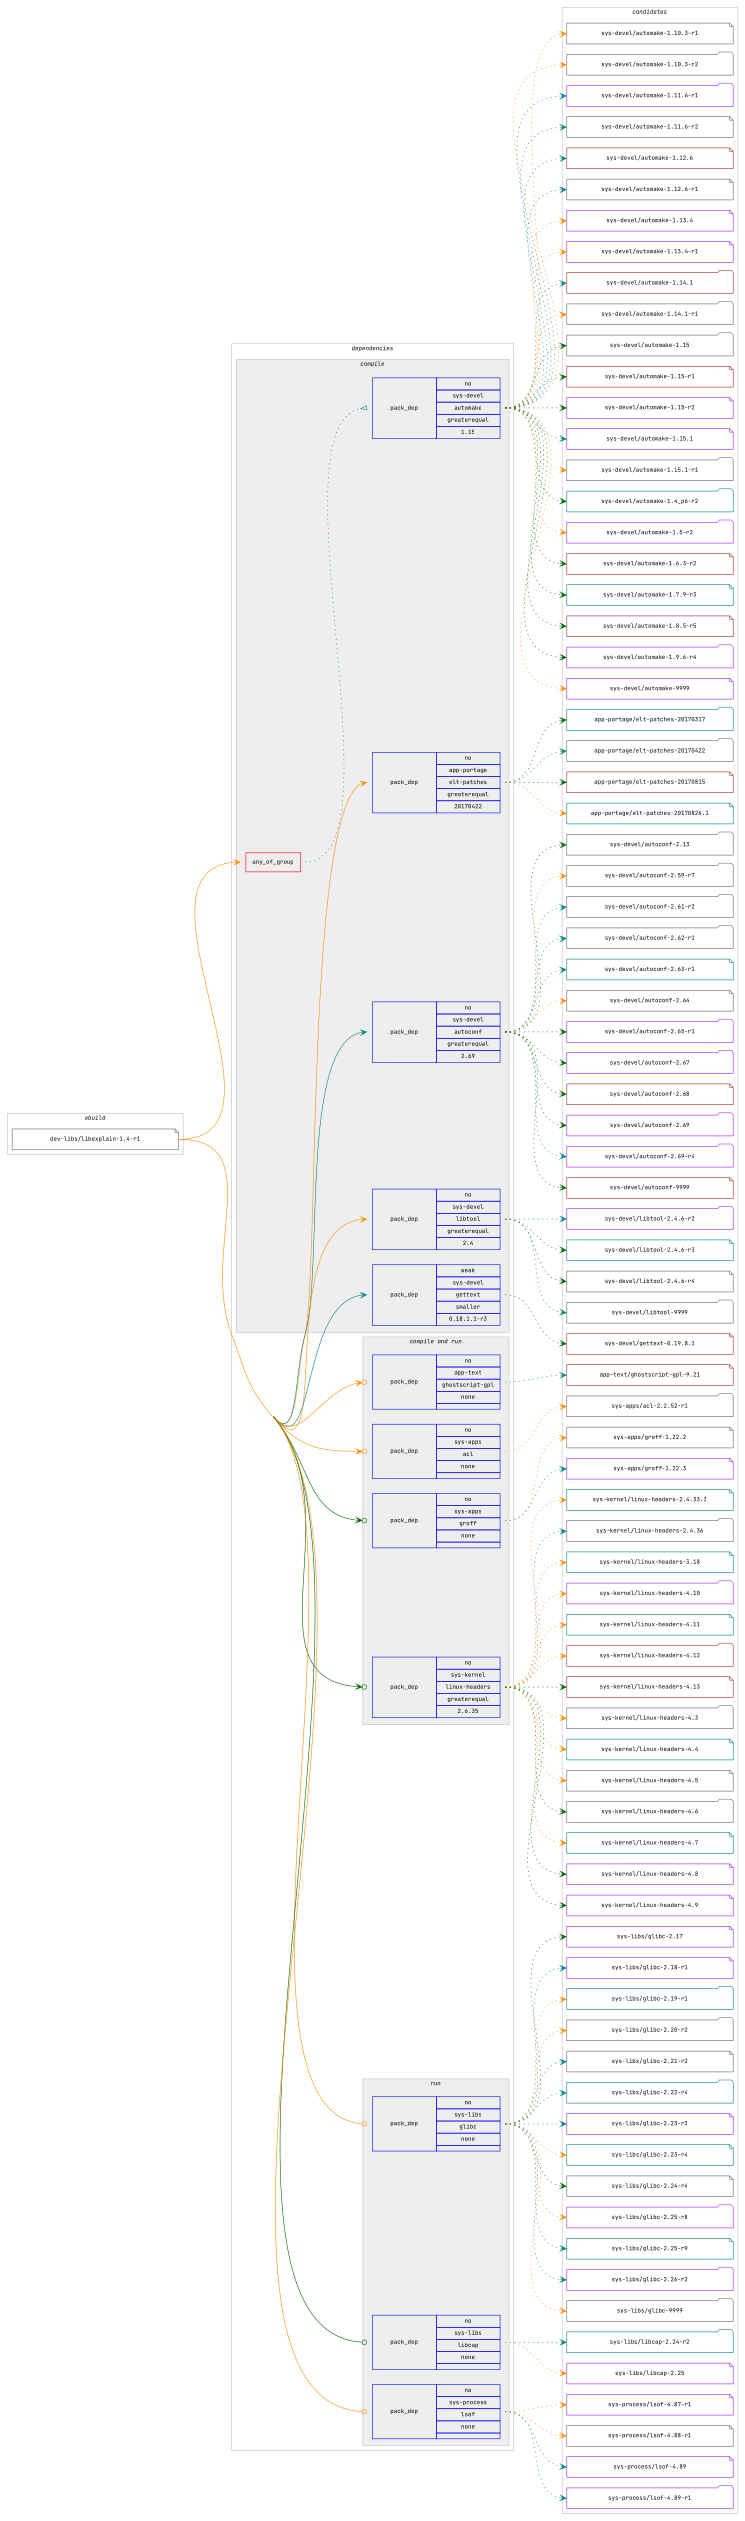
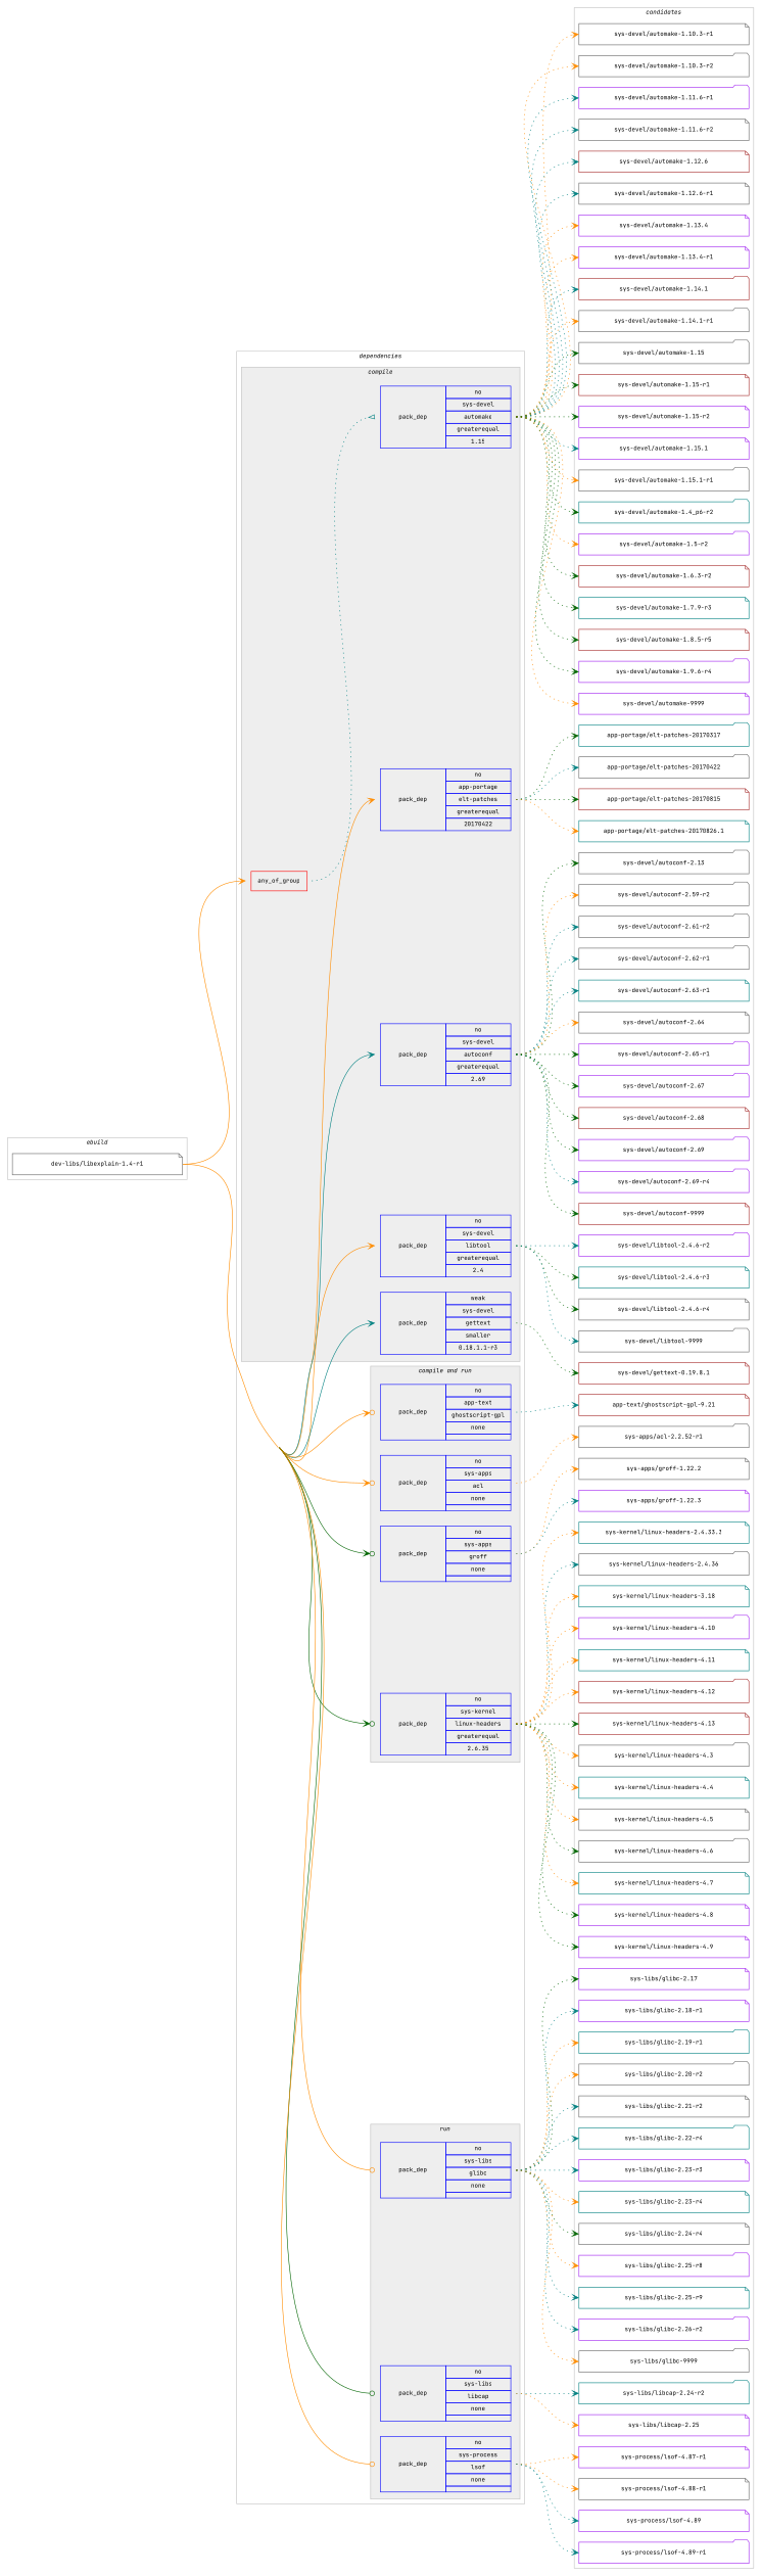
  digraph {
    compound=true
    concentrate=true
    fontname="JetBrains Mono"
    fontsize=10
    newrank=true
    rankdir=LR
    ranksep=1.5
    node [color=gray40 fontname="JetBrains Mono" fontsize=10 shape=note]
    edge [arrowhead=vee color=darkorange fontname="JetBrains Mono" headport=w style=dotted tailport=e weight=100]
    n1 [label="dev-libs/libexplain-1.4-r1" width=4]
    n2 [color=blue label=<<TABLE BORDER="0" CELLBORDER="1" CELLSPACING="0" CELLPADDING="4" WIDTH="220"><TR><TD ROWSPAN="6" CELLPADDING="30">pack_dep</TD></TR><TR><TD WIDTH="110">no</TD></TR><TR><TD>sys-devel</TD></TR><TR><TD>automake</TD></TR><TR><TD>greaterequal</TD></TR><TR><TD>1.15</TD></TR></TABLE>> shape=none]
    n3 [color=red label=<<TABLE BORDER="0" CELLBORDER="1" CELLSPACING="0" CELLPADDING="4"><TR><TD CELLPADDING="10">any_of_group</TD></TR></TABLE>> shape=none]
    n4 [color=blue label=<<TABLE BORDER="0" CELLBORDER="1" CELLSPACING="0" CELLPADDING="4" WIDTH="220"><TR><TD ROWSPAN="6" CELLPADDING="30">pack_dep</TD></TR><TR><TD WIDTH="110">no</TD></TR><TR><TD>app-portage</TD></TR><TR><TD>elt-patches</TD></TR><TR><TD>greaterequal</TD></TR><TR><TD>20170422</TD></TR></TABLE>> shape=none]
    n5 [color=blue label=<<TABLE BORDER="0" CELLBORDER="1" CELLSPACING="0" CELLPADDING="4" WIDTH="220"><TR><TD ROWSPAN="6" CELLPADDING="30">pack_dep</TD></TR><TR><TD WIDTH="110">no</TD></TR><TR><TD>sys-devel</TD></TR><TR><TD>autoconf</TD></TR><TR><TD>greaterequal</TD></TR><TR><TD>2.69</TD></TR></TABLE>> shape=none]
    n6 [color=blue label=<<TABLE BORDER="0" CELLBORDER="1" CELLSPACING="0" CELLPADDING="4" WIDTH="220"><TR><TD ROWSPAN="6" CELLPADDING="30">pack_dep</TD></TR><TR><TD WIDTH="110">no</TD></TR><TR><TD>sys-devel</TD></TR><TR><TD>libtool</TD></TR><TR><TD>greaterequal</TD></TR><TR><TD>2.4</TD></TR></TABLE>> shape=none]
    n7 [color=blue label=<<TABLE BORDER="0" CELLBORDER="1" CELLSPACING="0" CELLPADDING="4" WIDTH="220"><TR><TD ROWSPAN="6" CELLPADDING="30">pack_dep</TD></TR><TR><TD WIDTH="110">weak</TD></TR><TR><TD>sys-devel</TD></TR><TR><TD>gettext</TD></TR><TR><TD>smaller</TD></TR><TR><TD>0.18.1.1-r3</TD></TR></TABLE>> shape=none]
    n8 [color=blue label=<<TABLE BORDER="0" CELLBORDER="1" CELLSPACING="0" CELLPADDING="4" WIDTH="220"><TR><TD ROWSPAN="6" CELLPADDING="30">pack_dep</TD></TR><TR><TD WIDTH="110">no</TD></TR><TR><TD>app-text</TD></TR><TR><TD>ghostscript-gpl</TD></TR><TR><TD>none</TD></TR><TR><TD></TD></TR></TABLE>> shape=none]
    n9 [color=blue label=<<TABLE BORDER="0" CELLBORDER="1" CELLSPACING="0" CELLPADDING="4" WIDTH="220"><TR><TD ROWSPAN="6" CELLPADDING="30">pack_dep</TD></TR><TR><TD WIDTH="110">no</TD></TR><TR><TD>sys-apps</TD></TR><TR><TD>acl</TD></TR><TR><TD>none</TD></TR><TR><TD></TD></TR></TABLE>> shape=none]
    n10 [color=blue label=<<TABLE BORDER="0" CELLBORDER="1" CELLSPACING="0" CELLPADDING="4" WIDTH="220"><TR><TD ROWSPAN="6" CELLPADDING="30">pack_dep</TD></TR><TR><TD WIDTH="110">no</TD></TR><TR><TD>sys-apps</TD></TR><TR><TD>groff</TD></TR><TR><TD>none</TD></TR><TR><TD></TD></TR></TABLE>> shape=none]
    n11 [color=blue label=<<TABLE BORDER="0" CELLBORDER="1" CELLSPACING="0" CELLPADDING="4" WIDTH="220"><TR><TD ROWSPAN="6" CELLPADDING="30">pack_dep</TD></TR><TR><TD WIDTH="110">no</TD></TR><TR><TD>sys-kernel</TD></TR><TR><TD>linux-headers</TD></TR><TR><TD>greaterequal</TD></TR><TR><TD>2.6.35</TD></TR></TABLE>> shape=none]
    n12 [color=blue label=<<TABLE BORDER="0" CELLBORDER="1" CELLSPACING="0" CELLPADDING="4" WIDTH="220"><TR><TD ROWSPAN="6" CELLPADDING="30">pack_dep</TD></TR><TR><TD WIDTH="110">no</TD></TR><TR><TD>sys-libs</TD></TR><TR><TD>glibc</TD></TR><TR><TD>none</TD></TR><TR><TD></TD></TR></TABLE>> shape=none]
    n13 [color=blue label=<<TABLE BORDER="0" CELLBORDER="1" CELLSPACING="0" CELLPADDING="4" WIDTH="220"><TR><TD ROWSPAN="6" CELLPADDING="30">pack_dep</TD></TR><TR><TD WIDTH="110">no</TD></TR><TR><TD>sys-libs</TD></TR><TR><TD>libcap</TD></TR><TR><TD>none</TD></TR><TR><TD></TD></TR></TABLE>> shape=none]
    n14 [color=blue label=<<TABLE BORDER="0" CELLBORDER="1" CELLSPACING="0" CELLPADDING="4" WIDTH="220"><TR><TD ROWSPAN="6" CELLPADDING="30">pack_dep</TD></TR><TR><TD WIDTH="110">no</TD></TR><TR><TD>sys-process</TD></TR><TR><TD>lsof</TD></TR><TR><TD>none</TD></TR><TR><TD></TD></TR></TABLE>> shape=none]
    n15 [label="sys-devel/automake-1.10.3-r1" width=4]
    n16 [label="sys-devel/automake-1.10.3-r2" shape=folder width=4]
    n17 [color=purple label="sys-devel/automake-1.11.6-r1" shape=folder width=4]
    n18 [label="sys-devel/automake-1.11.6-r2" width=4]
    n19 [color=brown label="sys-devel/automake-1.12.6" width=4]
    n20 [label="sys-devel/automake-1.12.6-r1" width=4]
    n21 [color=purple label="sys-devel/automake-1.13.4" width=4]
    n22 [color=purple label="sys-devel/automake-1.13.4-r1" width=4]
    n23 [color=brown label="sys-devel/automake-1.14.1" shape=folder width=4]
    n24 [label="sys-devel/automake-1.14.1-r1" shape=folder width=4]
    n25 [label="sys-devel/automake-1.15" shape=folder width=4]
    n26 [color=brown label="sys-devel/automake-1.15-r1" width=4]
    n27 [color=purple label="sys-devel/automake-1.15-r2" width=4]
    n28 [color=purple label="sys-devel/automake-1.15.1" width=4]
    n29 [label="sys-devel/automake-1.15.1-r1" shape=folder width=4]
    n30 [color=teal label="sys-devel/automake-1.4_p6-r2" shape=folder width=4]
    n31 [color=purple label="sys-devel/automake-1.5-r2" shape=folder width=4]
    n32 [color=brown label="sys-devel/automake-1.6.3-r2" width=4]
    n33 [color=teal label="sys-devel/automake-1.7.9-r3" width=4]
    n34 [color=brown label="sys-devel/automake-1.8.5-r5" width=4]
    n35 [color=purple label="sys-devel/automake-1.9.6-r4" shape=folder width=4]
    n36 [color=purple label="sys-devel/automake-9999" width=4]
    n37 [color=teal label="app-portage/elt-patches-20170317" shape=folder width=4]
    n38 [label="app-portage/elt-patches-20170422" shape=folder width=4]
    n39 [color=brown label="app-portage/elt-patches-20170815" width=4]
    n40 [color=teal label="app-portage/elt-patches-20170826.1" width=4]
    n41 [label="sys-devel/autoconf-2.13" shape=folder width=4]
-   n42 [label="sys-devel/autoconf-2.59-r7" shape=folder width=4]
+   n42 [label="sys-devel/autoconf-2.59-r2" shape=folder width=4]
    n43 [label="sys-devel/autoconf-2.61-r2" shape=folder width=4]
    n44 [label="sys-devel/autoconf-2.62-r1" shape=folder width=4]
    n45 [color=teal label="sys-devel/autoconf-2.63-r1" width=4]
    n46 [label="sys-devel/autoconf-2.64" width=4]
    n47 [color=purple label="sys-devel/autoconf-2.65-r1" shape=folder width=4]
    n48 [color=purple label="sys-devel/autoconf-2.67" shape=folder width=4]
    n49 [color=brown label="sys-devel/autoconf-2.68" width=4]
    n50 [color=purple label="sys-devel/autoconf-2.69" shape=folder width=4]
    n51 [color=purple label="sys-devel/autoconf-2.69-r4" shape=folder width=4]
    n52 [color=brown label="sys-devel/autoconf-9999" width=4]
    n53 [color=purple label="sys-devel/libtool-2.4.6-r2" shape=folder width=4]
    n54 [color=teal label="sys-devel/libtool-2.4.6-r3" width=4]
    n55 [label="sys-devel/libtool-2.4.6-r4" width=4]
    n56 [label="sys-devel/libtool-9999" shape=folder width=4]
    n57 [color=brown label="sys-devel/gettext-0.19.8.1" width=4]
    n58 [color=brown label="app-text/ghostscript-gpl-9.21" width=4]
    n59 [label="sys-apps/acl-2.2.52-r1" shape=folder width=4]
    n60 [label="sys-apps/groff-1.22.2" width=4]
    n61 [color=purple label="sys-apps/groff-1.22.3" width=4]
    n62 [color=teal label="sys-kernel/linux-headers-2.4.33.3" width=4]
    n63 [label="sys-kernel/linux-headers-2.4.36" shape=folder width=4]
    n64 [color=teal label="sys-kernel/linux-headers-3.18" width=4]
    n65 [color=purple label="sys-kernel/linux-headers-4.10" shape=folder width=4]
    n66 [color=teal label="sys-kernel/linux-headers-4.11" width=4]
    n67 [color=brown label="sys-kernel/linux-headers-4.12" shape=folder width=4]
    n68 [color=brown label="sys-kernel/linux-headers-4.13" width=4]
    n69 [label="sys-kernel/linux-headers-4.3" shape=folder width=4]
    n70 [color=teal label="sys-kernel/linux-headers-4.4" width=4]
    n71 [label="sys-kernel/linux-headers-4.5" width=4]
    n72 [label="sys-kernel/linux-headers-4.6" shape=folder width=4]
    n73 [color=teal label="sys-kernel/linux-headers-4.7" width=4]
    n74 [color=purple label="sys-kernel/linux-headers-4.8" width=4]
    n75 [color=purple label="sys-kernel/linux-headers-4.9" width=4]
    n76 [color=purple label="sys-libs/glibc-2.17" width=4]
    n77 [color=purple label="sys-libs/glibc-2.18-r1" width=4]
    n78 [color=teal label="sys-libs/glibc-2.19-r1" shape=folder width=4]
    n79 [label="sys-libs/glibc-2.20-r2" shape=folder width=4]
    n80 [label="sys-libs/glibc-2.21-r2" width=4]
    n81 [color=teal label="sys-libs/glibc-2.22-r4" shape=folder width=4]
    n82 [color=purple label="sys-libs/glibc-2.23-r3" width=4]
    n83 [color=teal label="sys-libs/glibc-2.23-r4" width=4]
    n84 [label="sys-libs/glibc-2.24-r4" width=4]
    n85 [color=purple label="sys-libs/glibc-2.25-r8" shape=folder width=4]
    n86 [color=teal label="sys-libs/glibc-2.25-r9" width=4]
    n87 [color=purple label="sys-libs/glibc-2.26-r2" shape=folder width=4]
    n88 [label="sys-libs/glibc-9999" shape=folder width=4]
    n89 [color=teal label="sys-libs/libcap-2.24-r2" shape=folder width=4]
    n90 [color=purple label="sys-libs/libcap-2.25" width=4]
    n91 [color=purple label="sys-process/lsof-4.87-r1" width=4]
    n92 [label="sys-process/lsof-4.88-r1" width=4]
    n93 [color=purple label="sys-process/lsof-4.89" width=4]
    n94 [color=purple label="sys-process/lsof-4.89-r1" shape=folder width=4]
    subgraph cluster_1 {
      color=gray
      label=<<i>ebuild</i>>
      rank=same
      n1
    }
    subgraph cluster_2 {
      color=gray
      label=<<i>dependencies</i>>
      subgraph cluster_3 {
        color=gray
        fillcolor="#eeeeee"
        label=<<i>compile</i>>
        style=filled
        subgraph sub_4 {
          color=gray
          fillcolor="#eeeeee"
          label=<<i>compile</i>>
          style=filled
          n3
          subgraph sub_5 {
            color=gray
            fillcolor="#eeeeee"
            label=<<i>compile</i>>
            style=filled
            n2
          }
        }
        subgraph sub_6 {
          color=gray
          fillcolor="#eeeeee"
          label=<<i>compile</i>>
          style=filled
          n4
        }
        subgraph sub_7 {
          color=gray
          fillcolor="#eeeeee"
          label=<<i>compile</i>>
          style=filled
          n5
        }
        subgraph sub_8 {
          color=gray
          fillcolor="#eeeeee"
          label=<<i>compile</i>>
          style=filled
          n6
        }
        subgraph sub_9 {
          color=gray
          fillcolor="#eeeeee"
          label=<<i>compile</i>>
          style=filled
          n7
        }
      }
      subgraph cluster_10 {
        color=gray
        fillcolor="#eeeeee"
        label=<<i>compile and run</i>>
        style=filled
        subgraph sub_11 {
          color=gray
          fillcolor="#eeeeee"
          label=<<i>compile and run</i>>
          style=filled
          n8
        }
        subgraph sub_12 {
          color=gray
          fillcolor="#eeeeee"
          label=<<i>compile and run</i>>
          style=filled
          n9
        }
        subgraph sub_13 {
          color=gray
          fillcolor="#eeeeee"
          label=<<i>compile and run</i>>
          style=filled
          n10
        }
        subgraph sub_14 {
          color=gray
          fillcolor="#eeeeee"
          label=<<i>compile and run</i>>
          style=filled
          n11
        }
      }
      subgraph cluster_15 {
        color=gray
        fillcolor="#eeeeee"
        label=<<i>run</i>>
        style=filled
        subgraph sub_16 {
          color=gray
          fillcolor="#eeeeee"
          label=<<i>run</i>>
          style=filled
          n12
        }
        subgraph sub_17 {
          color=gray
          fillcolor="#eeeeee"
          label=<<i>run</i>>
          style=filled
          n13
        }
        subgraph sub_18 {
          color=gray
          fillcolor="#eeeeee"
          label=<<i>run</i>>
          style=filled
          n14
        }
      }
    }
    subgraph cluster_19 {
      color=gray
      label=<<i>candidates</i>>
      rank=same
      subgraph sub_20 {
        color=black
        label=<<i>candidates</i>>
        nodesep=1
        rank=same
        n15
        n16
        n17
        n18
        n19
        n20
        n21
        n22
        n23
        n24
        n25
        n26
        n27
        n28
        n29
        n30
        n31
        n32
        n33
        n34
        n35
        n36
      }
      subgraph sub_21 {
        color=black
        label=<<i>candidates</i>>
        nodesep=1
        rank=same
        n37
        n38
        n39
        n40
      }
      subgraph sub_22 {
        color=black
        label=<<i>candidates</i>>
        nodesep=1
        rank=same
        n41
        n42
        n43
        n44
        n45
        n46
        n47
        n48
        n49
        n50
        n51
        n52
      }
      subgraph sub_23 {
        color=black
        label=<<i>candidates</i>>
        nodesep=1
        rank=same
        n53
        n54
        n55
        n56
      }
      subgraph sub_24 {
        color=black
        label=<<i>candidates</i>>
        nodesep=1
        rank=same
        n57
      }
      subgraph sub_25 {
        color=black
        label=<<i>candidates</i>>
        nodesep=1
        rank=same
        n58
      }
      subgraph sub_26 {
        color=black
        label=<<i>candidates</i>>
        nodesep=1
        rank=same
        n59
      }
      subgraph sub_27 {
        color=black
        label=<<i>candidates</i>>
        nodesep=1
        rank=same
        n60
        n61
      }
      subgraph sub_28 {
        color=black
        label=<<i>candidates</i>>
        nodesep=1
        rank=same
        n62
        n63
        n64
        n65
        n66
        n67
        n68
        n69
        n70
        n71
        n72
        n73
        n74
        n75
      }
      subgraph sub_29 {
        color=black
        label=<<i>candidates</i>>
        nodesep=1
        rank=same
        n76
        n77
        n78
        n79
        n80
        n81
        n82
        n83
        n84
        n85
        n86
        n87
        n88
      }
      subgraph sub_30 {
        color=black
        label=<<i>candidates</i>>
        nodesep=1
        rank=same
        n89
        n90
      }
      subgraph sub_31 {
        color=black
        label=<<i>candidates</i>>
        nodesep=1
        rank=same
        n91
        n92
        n93
        n94
      }
    }
    n1 -> n3 [style=solid weight=20]
    n1 -> n4 [style=solid weight=20]
    n1 -> n5 [color=teal style=solid weight=20]
    n1 -> n6 [style=solid weight=20]
    n1 -> n7 [color=teal style=solid weight=20]
    n1 -> n8 [arrowhead=odotvee style=solid weight=20]
    n1 -> n9 [arrowhead=odotvee style=solid weight=20]
    n1 -> n10 [arrowhead=odotvee color=darkgreen style=solid weight=20]
    n1 -> n11 [arrowhead=odotvee color=darkgreen style=solid weight=20]
    n1 -> n12 [arrowhead=odot style=solid weight=20]
    n1 -> n13 [arrowhead=odot color=darkgreen style=solid weight=20]
    n1 -> n14 [arrowhead=odot style=solid weight=20]
    n2 -> n15
    n2 -> n16
    n2 -> n17 [color=teal]
    n2 -> n18 [color=teal]
    n2 -> n19 [color=teal]
    n2 -> n20 [color=teal]
    n2 -> n21
    n2 -> n22
    n2 -> n23 [color=teal]
    n2 -> n24
    n2 -> n25 [color=darkgreen]
    n2 -> n26 [color=darkgreen]
    n2 -> n27 [color=darkgreen]
    n2 -> n28 [color=teal]
    n2 -> n29
    n2 -> n30 [color=darkgreen]
    n2 -> n31
    n2 -> n32 [color=darkgreen]
    n2 -> n33 [color=darkgreen]
    n2 -> n34 [color=darkgreen]
    n2 -> n35 [color=darkgreen]
    n2 -> n36
    n3 -> n2 [arrowhead=oinv color=teal weight=20]
    n4 -> n37 [color=darkgreen]
    n4 -> n38 [color=teal]
    n4 -> n39 [color=darkgreen]
    n4 -> n40
    n5 -> n41 [color=darkgreen]
    n5 -> n42
    n5 -> n43 [color=teal]
    n5 -> n44 [color=teal]
    n5 -> n45 [color=teal]
    n5 -> n46
    n5 -> n47 [color=darkgreen]
    n5 -> n48 [color=darkgreen]
    n5 -> n49 [color=darkgreen]
    n5 -> n50 [color=darkgreen]
    n5 -> n51 [color=teal]
    n5 -> n52 [color=darkgreen]
    n6 -> n53 [color=teal]
    n6 -> n54 [color=darkgreen]
    n6 -> n55 [color=darkgreen]
    n6 -> n56 [color=teal]
    n7 -> n57 [color=darkgreen]
    n8 -> n58 [color=teal]
    n9 -> n59
    n10 -> n60
    n10 -> n61 [color=teal]
    n11 -> n62
    n11 -> n63 [color=teal]
    n11 -> n64
    n11 -> n65
    n11 -> n66
    n11 -> n67
    n11 -> n68 [color=darkgreen]
    n11 -> n69
    n11 -> n70
    n11 -> n71
    n11 -> n72 [color=darkgreen]
    n11 -> n73
    n11 -> n74 [color=darkgreen]
    n11 -> n75 [color=darkgreen]
    n12 -> n76 [color=darkgreen]
    n12 -> n77 [color=teal]
    n12 -> n78
    n12 -> n79
    n12 -> n80 [color=teal]
    n12 -> n81 [color=teal]
    n12 -> n82 [color=teal]
    n12 -> n83
    n12 -> n84 [color=darkgreen]
    n12 -> n85
    n12 -> n86 [color=teal]
    n12 -> n87 [color=teal]
    n12 -> n88
    n13 -> n89 [color=teal]
    n13 -> n90
    n14 -> n91
    n14 -> n92
    n14 -> n93 [color=teal]
    n14 -> n94 [color=teal]
  }
